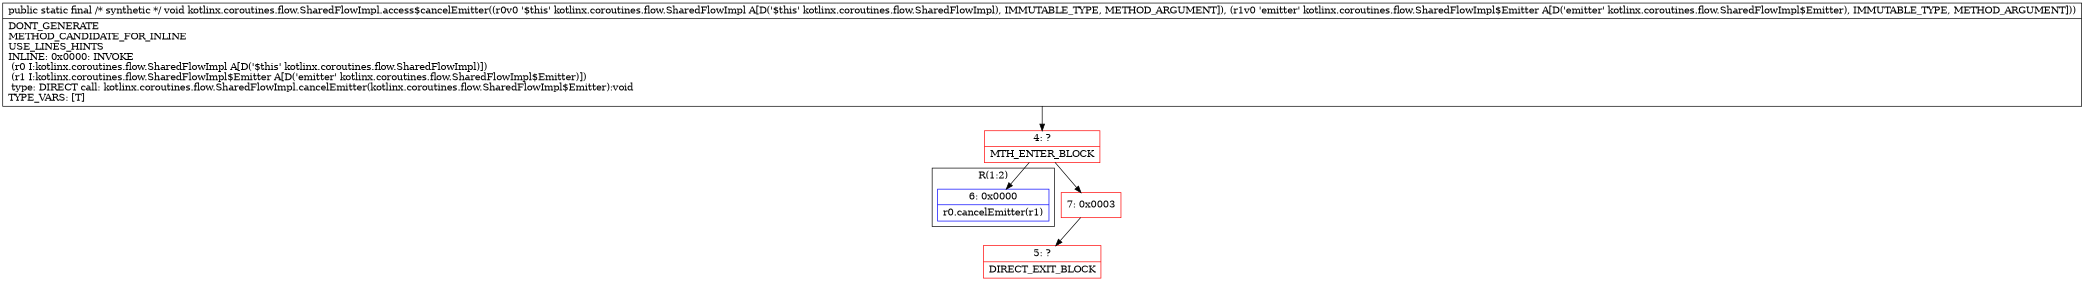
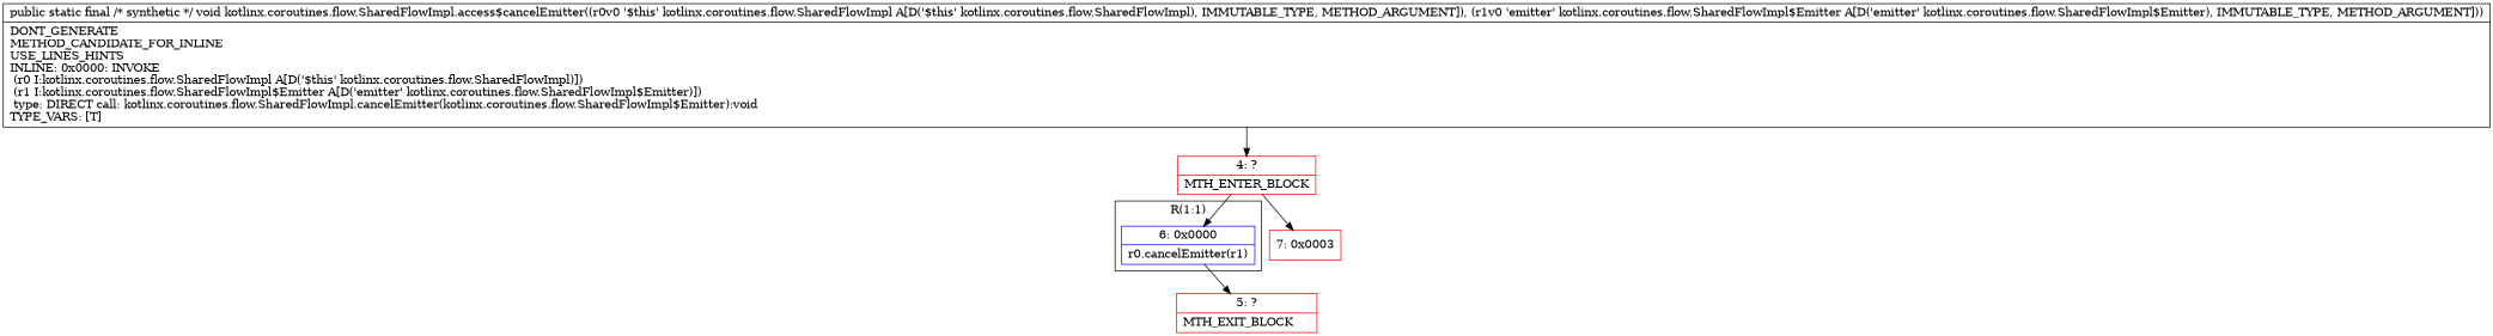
  digraph {
    node [color=red shape=record]
    n1 [color=blue label="{6\:\ 0x0000|r0.cancelEmitter(r1)\l}"]
    n2 [label="{7\:\ 0x0003}"]
-   n3 [label="{5\:\ ?|DIRECT_EXIT_BLOCK\l}"]
+   n3 [label="{5\:\ ?|MTH_EXIT_BLOCK\l}"]
    n4 [label="{4\:\ ?|MTH_ENTER_BLOCK\l}"]
    n5 [label="{public static final \/* synthetic *\/ void kotlinx.coroutines.flow.SharedFlowImpl.access$cancelEmitter((r0v0 '$this' kotlinx.coroutines.flow.SharedFlowImpl A[D('$this' kotlinx.coroutines.flow.SharedFlowImpl), IMMUTABLE_TYPE, METHOD_ARGUMENT]), (r1v0 'emitter' kotlinx.coroutines.flow.SharedFlowImpl$Emitter A[D('emitter' kotlinx.coroutines.flow.SharedFlowImpl$Emitter), IMMUTABLE_TYPE, METHOD_ARGUMENT]))  | DONT_GENERATE\lMETHOD_CANDIDATE_FOR_INLINE\lUSE_LINES_HINTS\lINLINE: 0x0000: INVOKE  \l  (r0 I:kotlinx.coroutines.flow.SharedFlowImpl A[D('$this' kotlinx.coroutines.flow.SharedFlowImpl)])\l  (r1 I:kotlinx.coroutines.flow.SharedFlowImpl$Emitter A[D('emitter' kotlinx.coroutines.flow.SharedFlowImpl$Emitter)])\l type: DIRECT call: kotlinx.coroutines.flow.SharedFlowImpl.cancelEmitter(kotlinx.coroutines.flow.SharedFlowImpl$Emitter):void\lTYPE_VARS: [T]\l}" color=""]
    subgraph cluster_1 {
-     label="R(1:2)"
+     label="R(1:1)"
      n1
    }
-   n2 -> n3
+   n1 -> n3
    n4 -> n1
    n4 -> n2
    n5 -> n4
  }
